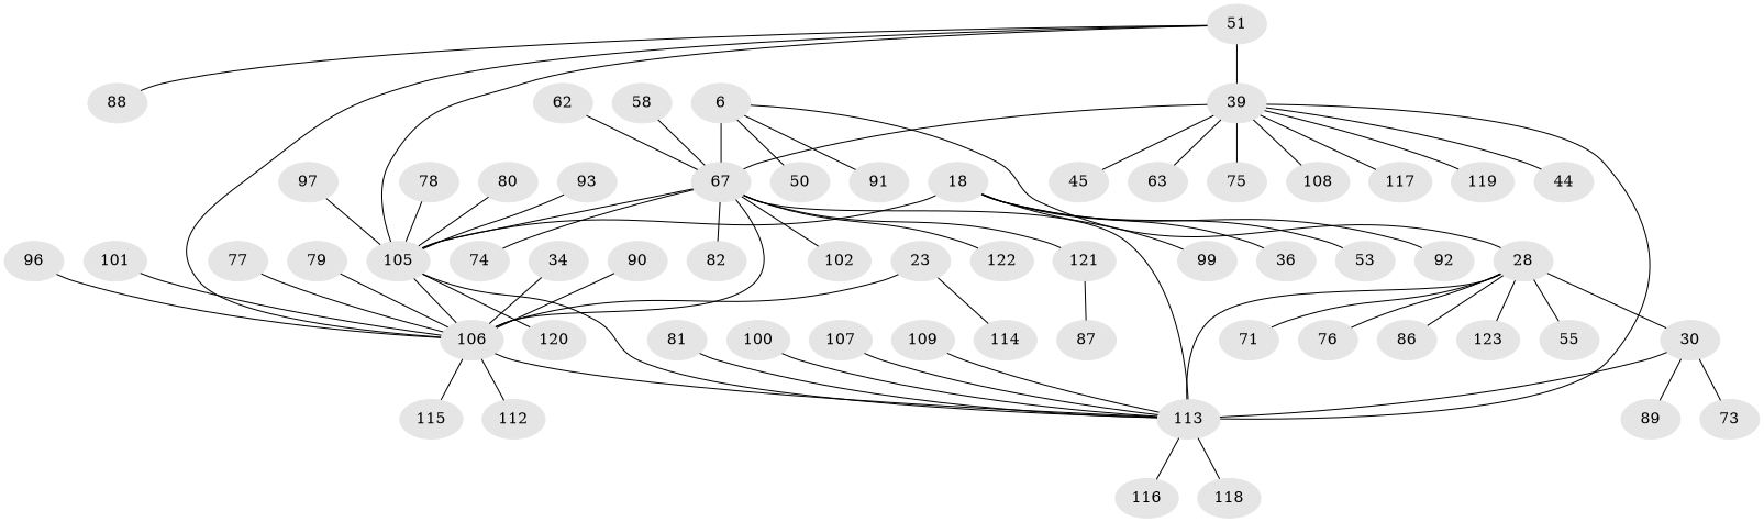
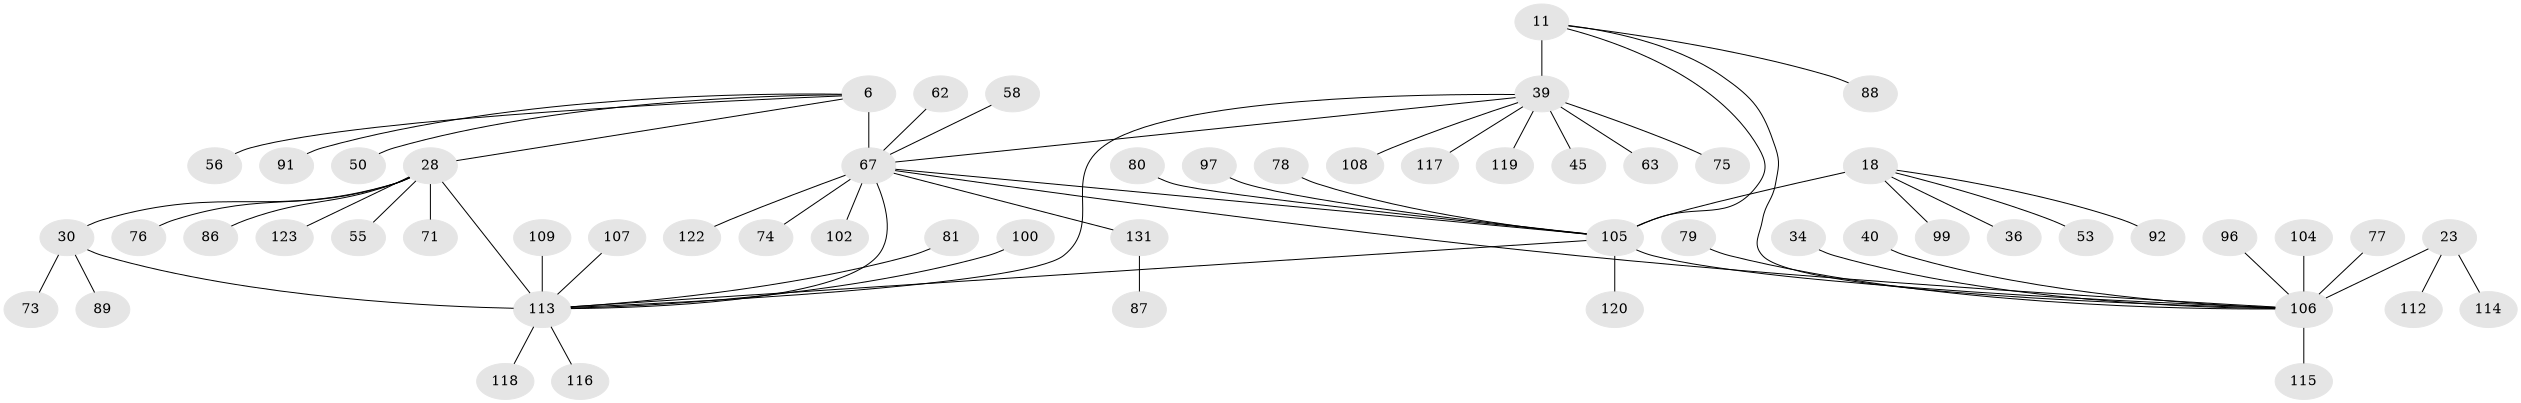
  graph {
    node [color=gray90 style=filled]
    6 [super="+4"]
    28 [super="+27"]
    50
+   56
    67 [super="+5+43+48+52"]
    91
    30 [super="+26"]
    55
    71 [super="+59"]
    76
    86
    113 [super="+40+47+104+111+97+38+57+61+65"]
    123 [super="+94"]
    105 [super="+72"]
    106 [super="+98+24+34+51+69"]
    74
-   82
    102
-   121
+   121 [label=131]
    122 [super="+64"]
-   11 [super="+8" label=51]
+   11 [super="+8"]
    39 [super="+37"]
    88 [super="+46"]
-   44
    45
    63
    75
    108
    117 [super="+54"]
    119 [super="+110"]
    120
    112
    115
    18 [super="+15"]
    36
    53
    92
    99
    23 [super="+22"]
    114
    73
    89 [super="+32"]
    116
    118
    58
    62
    87
    77
    78
    79
    80
    81
    n53 [label=34 super="+42"]
-   90
-   93
+   90 [label=40]
    n56 [label=97]
    96
    100
-   101
+   101 [label=104]
    107 [super="+83"]
    109
    6 -- 28
    6 -- 50
+   6 -- 56
    6 -- 67 [weight=8]
    6 -- 91
    28 -- 30 [weight=4]
    28 -- 55
    28 -- 71
    28 -- 76
    28 -- 86
    28 -- 113 [weight=4]
    28 -- 123
    67 -- 113
    67 -- 105
    67 -- 106 [weight=3]
    67 -- 74
-   67 -- 82
    67 -- 102
    67 -- 121
    67 -- 122
    30 -- 113 [weight=4]
    30 -- 73
    30 -- 89
    113 -- 116
    113 -- 118
    105 -- 113 [weight=2]
    105 -- 106
    105 -- 120
-   106 -- 113 [weight=2]
-   106 -- 112
+   23 -- 112
    106 -- 115
    121 -- 87
    11 -- 105
    11 -- 106
    11 -- 39 [weight=8]
    11 -- 88
    39 -- 67
    39 -- 113 [weight=2]
-   39 -- 44
    39 -- 45
    39 -- 63
    39 -- 75
    39 -- 108
    39 -- 117
    39 -- 119
    18 -- 105 [weight=8]
    18 -- 36
    18 -- 53
    18 -- 92
    18 -- 99
    23 -- 106 [weight=8]
    23 -- 114
    58 -- 67
    62 -- 67
    77 -- 106
    78 -- 105
    79 -- 106
    80 -- 105
    81 -- 113
    n53 -- 106
    90 -- 106
-   93 -- 105
    n56 -- 105
    96 -- 106
    100 -- 113
    101 -- 106
    107 -- 113
    109 -- 113
  }
